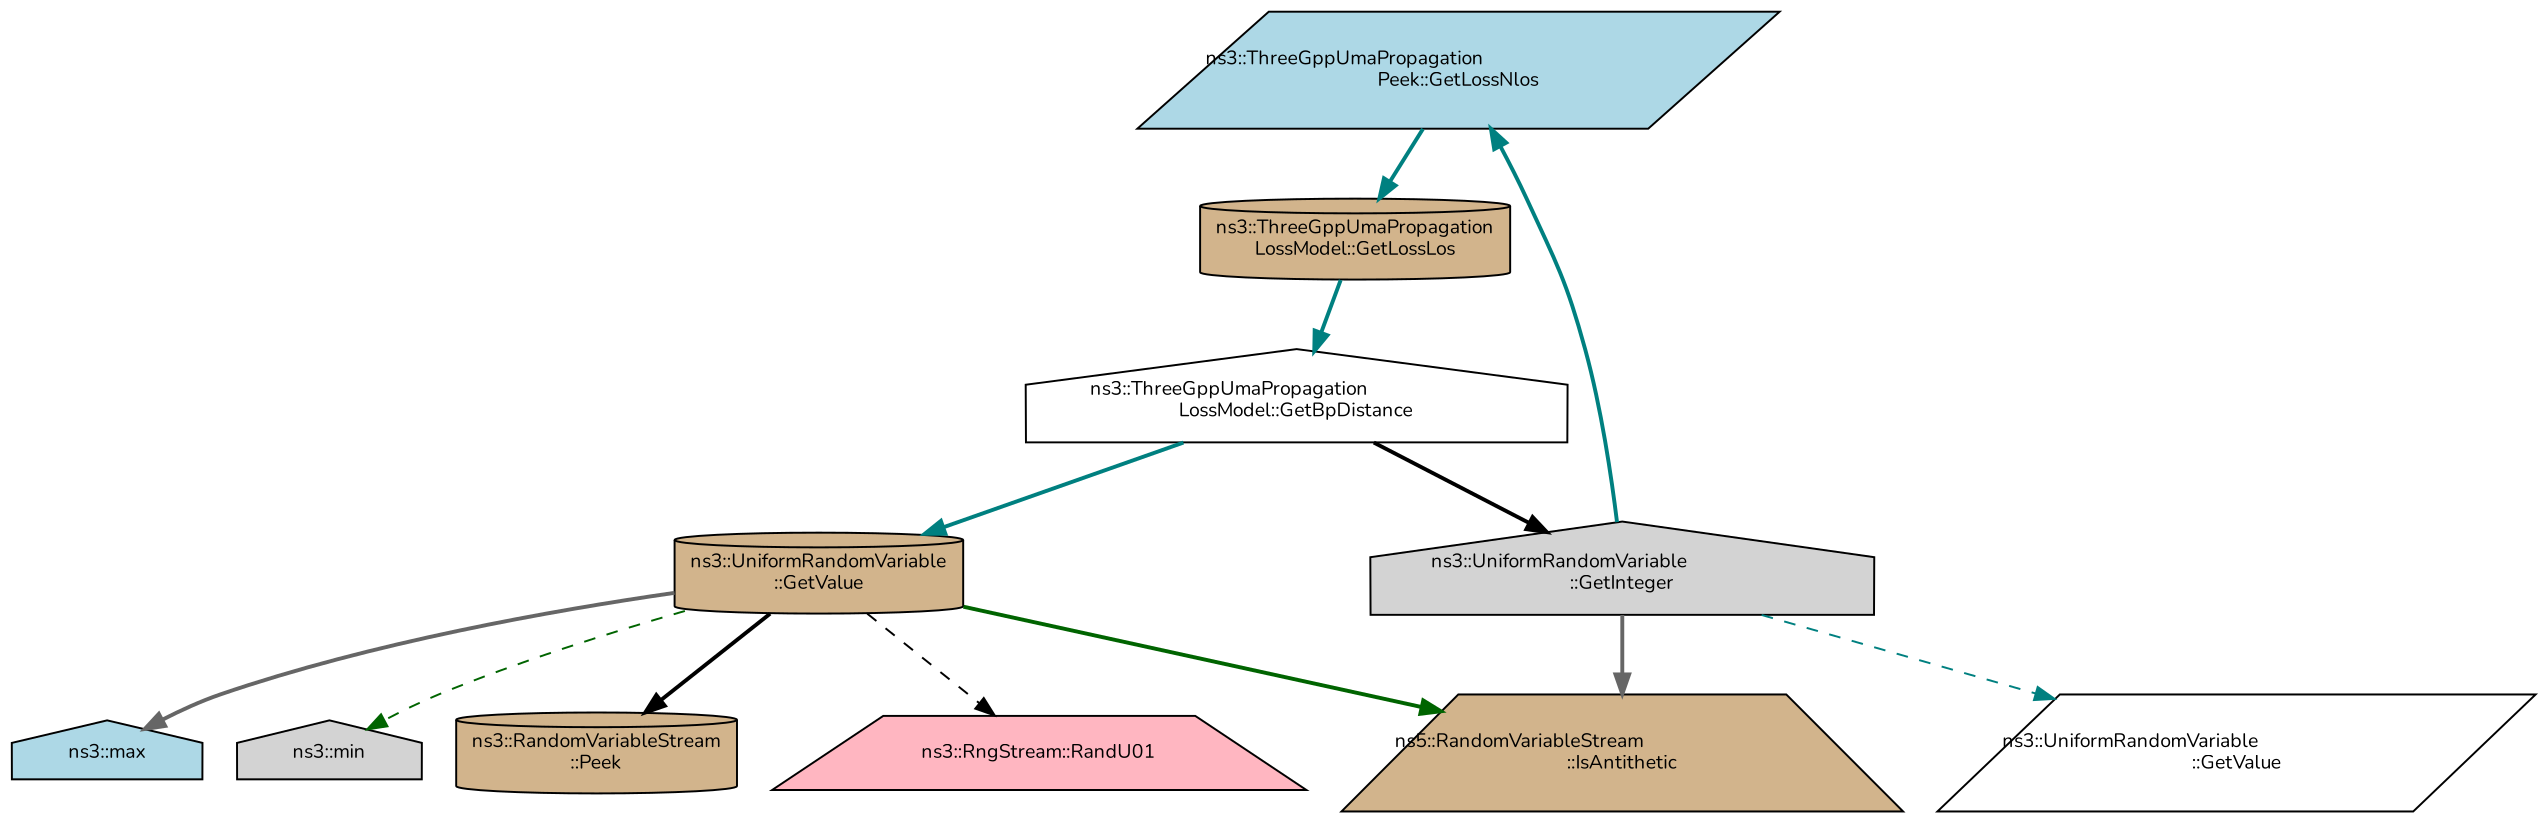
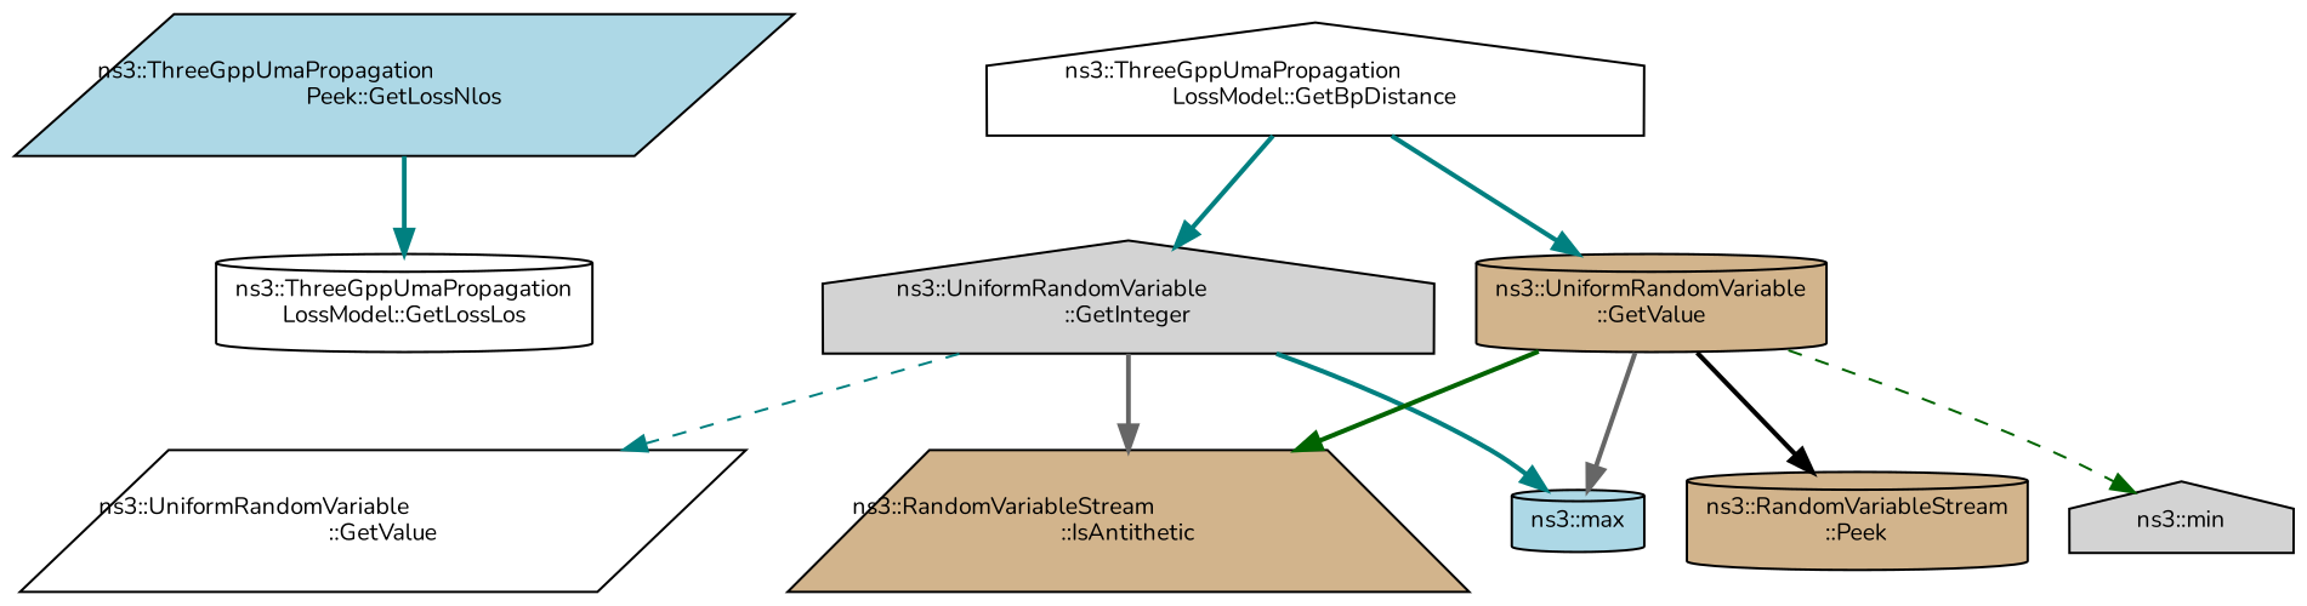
  digraph {
    fontname=Nunito
    rankdir=TB
    node [color=black fillcolor=white fontname=Nunito fontsize=10 shape=cylinder style=filled]
    edge [color=teal fontname=Nunito fontsize=10 labelfontname=Helvetica labelfontsize=10 style=bold]
    n1 [fillcolor=lightblue fontcolor=black height=0.2 label="ns3::ThreeGppUmaPropagation\lPeek::GetLossNlos" shape=parallelogram width=0.4]
-   n2 [fillcolor=tan height=0.2 label="ns3::ThreeGppUmaPropagation\lLossModel::GetLossLos" width=0.4]
+   n2 [height=0.2 label="ns3::ThreeGppUmaPropagation\lLossModel::GetLossLos" width=0.4]
    n3 [height=0.2 label="ns3::ThreeGppUmaPropagation\lLossModel::GetBpDistance" shape=house width=0.4]
    n4 [fillcolor=lightgrey height=0.2 label="ns3::UniformRandomVariable\l::GetInteger" shape=house width=0.4]
    n5 [fillcolor=tan height=0.2 label="ns3::UniformRandomVariable\l::GetValue" width=0.4]
    n6 [height=0.2 label="ns3::UniformRandomVariable\l::GetValue" shape=parallelogram width=0.4]
-   n7 [fillcolor=lightblue height=0.2 label="ns3::max" shape=house width=0.4]
-   n8 [fillcolor=tan height=0.2 label="ns5::RandomVariableStream\l::IsAntithetic" shape=trapezium width=0.4]
+   n7 [fillcolor=lightblue height=0.2 label="ns3::max" width=0.4]
+   n8 [fillcolor=tan height=0.2 label="ns3::RandomVariableStream\l::IsAntithetic" shape=trapezium width=0.4]
    n9 [fillcolor=lightgrey height=0.2 label="ns3::min" shape=house width=0.4]
    n10 [fillcolor=tan height=0.2 label="ns3::RandomVariableStream\l::Peek" width=0.4]
-   n11 [fillcolor=lightpink height=0.2 label="ns3::RngStream::RandU01" shape=trapezium width=0.4]
    n1 -> n2
-   n2 -> n3
-   n3 -> n4 [color=black]
+   n3 -> n4
    n3 -> n5
    n4 -> n6 [style=dashed]
-   n4 -> n1
+   n4 -> n7
    n4 -> n8 [color=gray40]
    n5 -> n7 [color=gray40]
    n5 -> n8 [color=darkgreen]
    n5 -> n9 [color=darkgreen style=dashed]
    n5 -> n10 [color=black]
-   n5 -> n11 [color=black style=dashed]
  }
